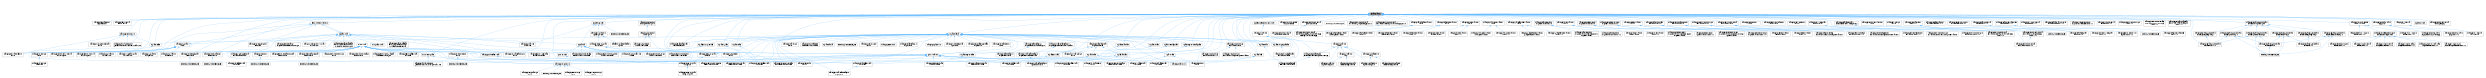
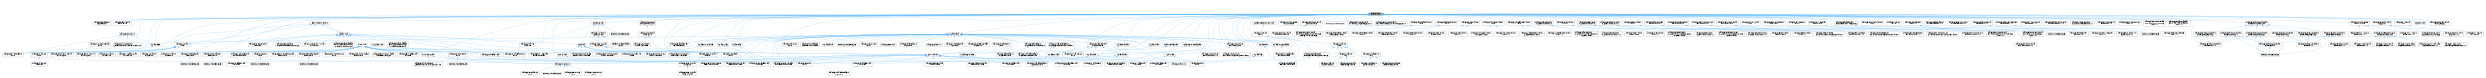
  digraph {
    rankdir=TB
    node [color=grey40 fillcolor=white fontname=Helvetica fontsize=10 shape=box style=filled]
    edge [color=steelblue1 dir=back fontname=Helvetica fontsize=10 labelfontname=Helvetica labelfontsize=10 style=solid]
    n1 [color=gray40 fillcolor=grey60 fontcolor=black height=0.2 label=parseCalendar width=0.4]
    n2 [height=0.2 label="ore::data::BarrierOption\l::BarrierOption" width=0.4]
    n3 [height=0.2 label="ore::data::EquityCurve\l::EquityCurve" width=0.4]
    n4 [height=0.2 label="ore::data::ExerciseBuilder\l::ExerciseBuilder" width=0.4]
    n5 [height=0.2 label="ore::data::VolatilityConfig\l::VolatilityConfig" width=0.4]
    n6 [height=0.2 label="ore::data::CommodityCurve\l::addInstruments" width=0.4]
    n7 [height=0.2 label=applyIndexing width=0.4]
    n8 [height=0.2 label="ore::data::DurationAdjusted\lCmsLegBuilder::buildLeg" width=0.4]
    n9 [height=0.2 label="ore::data::CommodityFixed\lLegBuilder::buildLeg" width=0.4]
    n10 [height=0.2 label="ore::data::CommodityFloating\lLegBuilder::buildLeg" width=0.4]
    n11 [height=0.2 label=BOOST_AUTO_TEST_CASE width=0.4]
    n12 [height=0.2 label="ore::data::CommodityFuture\lConvention::AveragingData::build" width=0.4]
    n13 [height=0.2 label="ore::data::CommodityFuture\lConvention::OffPeakPowerIndexData::build" width=0.4]
    n14 [height=0.2 label="ore::data::ZeroRateConvention\l::build" width=0.4]
    n15 [height=0.2 label="ore::data::DepositConvention\l::build" width=0.4]
    n16 [height=0.2 label="ore::data::OisConvention\l::build" width=0.4]
    n17 [height=0.2 label="ore::data::IRSwapConvention\l::build" width=0.4]
    n18 [height=0.2 label="ore::data::AverageOisConvention\l::build" width=0.4]
    n19 [height=0.2 label="ore::data::TenorBasisTwo\lSwapConvention::build" width=0.4]
    n20 [height=0.2 label="ore::data::FXConvention\l::build" width=0.4]
    n21 [height=0.2 label="ore::data::CrossCcyBasis\lSwapConvention::build" width=0.4]
    n22 [height=0.2 label="ore::data::CrossCcyFixFloat\lSwapConvention::build" width=0.4]
    n23 [height=0.2 label="ore::data::CdsConvention\l::build" width=0.4]
    n24 [height=0.2 label="ore::data::InflationSwap\lConvention::build" width=0.4]
    n25 [height=0.2 label="ore::data::SecuritySpread\lConvention::build" width=0.4]
    n26 [height=0.2 label="ore::data::CmsSpreadOption\lConvention::build" width=0.4]
    n27 [height=0.2 label="ore::data::CommodityForward\lConvention::build" width=0.4]
    n28 [height=0.2 label="ore::data::CommodityFuture\lConvention::build" width=0.4]
    n29 [height=0.2 label="ore::data::Bond::build" width=0.4]
    n30 [height=0.2 label="ore::data::ConvertibleBond\l::build" width=0.4]
    n31 [height=0.2 label="ore::data::RiskParticipation\lAgreement::buildWithTlockUnderlying" width=0.4]
    n32 [height=0.2 label=makeCMBLeg width=0.4]
-   n33 [height=0.2 label="ore::data::BondOption\l::build" width=0.4]
+   n33 [height=0.2 label="ore::data::DummyMarket\l::build" width=0.4]
    n34 [height=0.2 label="ore::data::BondTRS\l::build" width=0.4]
    n35 [height=0.2 label="ore::data::EquityDoubleTouch\lOption::build" width=0.4]
    n36 [height=0.2 label="ore::data::ForwardBond\l::build" width=0.4]
    n37 [height=0.2 label="ore::data::FxDigitalBarrier\lOption::build" width=0.4]
    n38 [height=0.2 label="ore::data::FxDoubleTouch\lOption::build" width=0.4]
    n39 [height=0.2 label="ore::data::FxForward\l::build" width=0.4]
    n40 [height=0.2 label="ore::data::FxKIKOBarrier\lOption::build" width=0.4]
    n41 [height=0.2 label="ore::data::FxTouchOption\l::build" width=0.4]
    n42 [height=0.2 label="ore::data::GenericBarrier\lOption::build" width=0.4]
    n43 [height=0.2 label="ore::data::TRS::build" width=0.4]
    n44 [height=0.2 label="ore::data::CommodityPosition\l::build" width=0.4]
    n45 [height=0.2 label="ore::data::VarSwap\l::build" width=0.4]
    n46 [height=0.2 label="ore::data::FormulaBasedLeg\lBuilder::buildLeg" width=0.4]
    n47 [height=0.2 label=buildNotionalLeg width=0.4]
    n48 [height=0.2 label="ore::data::BarrierOption\l::fromXML" width=0.4]
    n49 [height=0.2 label="ore::data::BaseCorrelation\lCurveConfig::fromXML" width=0.4]
    n50 [height=0.2 label="ore::data::CapFloorVolatility\lCurveConfig::fromXML" width=0.4]
    n51 [height=0.2 label="ore::data::CorrelationCurve\lConfig::fromXML" width=0.4]
    n52 [height=0.2 label="ore::data::DefaultCurveConfig\l::Config::fromXML" width=0.4]
    n53 [height=0.2 label="ore::data::FXVolatilityCurve\lConfig::fromXML" width=0.4]
    n54 [height=0.2 label="ore::data::GenericYieldVolatility\lCurveConfig::fromXML" width=0.4]
    n55 [height=0.2 label="ore::data::InflationCapFloor\lVolatilityCurveConfig::fromXML" width=0.4]
    n56 [height=0.2 label="ore::data::InflationCurve\lConfig::fromXML" width=0.4]
    n57 [height=0.2 label="ore::data::CommodityForward\l::fromXML" width=0.4]
    n58 [height=0.2 label="ore::data::CommoditySpread\lOptionData::OptionStripData\l::fromXML" width=0.4]
    n59 [height=0.2 label="ore::data::CurrencyHedged\lEquityIndexReferenceDatum\l::fromXML" width=0.4]
    n60 [height=0.2 label="ore::data::CalendarAdjustment\lConfig::fromXML" width=0.4]
    n61 [height=0.2 label="ore::data::VolatilityConfig\l::fromXMLNode" width=0.4]
    n62 [height=0.2 label=getFxIndexConventions width=0.4]
    n63 [height=0.2 label="ore::data::GenericBarrier\lOption::getUnderlyingCalendar" width=0.4]
    n64 [height=0.2 label="ore::data::OptionPayment\lData::init" width=0.4]
    n65 [height=0.2 label="ore::data::FXVolCurve\l::init" width=0.4]
    n66 [height=0.2 label=makeBMALeg width=0.4]
    n67 [height=0.2 label=makeCMSLeg width=0.4]
    n68 [height=0.2 label=makeCMSSpreadLeg width=0.4]
    n69 [height=0.2 label=makeContext width=0.4]
    n70 [height=0.2 label=makeCPILeg width=0.4]
    n71 [height=0.2 label=makeDigitalCMSSpreadLeg width=0.4]
    n72 [height=0.2 label=makeEquityLeg width=0.4]
    n73 [height=0.2 label=makeFixedLeg width=0.4]
    n74 [height=0.2 label=makeFormulaBasedLeg width=0.4]
    n75 [height=0.2 label=makeIborLeg width=0.4]
    n76 [height=0.2 label=makeOISLeg width=0.4]
    n77 [height=0.2 label=makeSchedule width=0.4]
    n78 [height=0.2 label=makeYoYLeg width=0.4]
    n79 [height=0.2 label=makeZCFixedLeg width=0.4]
    n80 [height=0.2 label="ore::data::CalendarAdjustment\lConfig::normalisedName" width=0.4]
    n81 [height=0.2 label=parseIborIndex width=0.4]
    n82 [height=0.2 label=parseScriptedCommodityIndex width=0.4]
    n83 [height=0.2 label=parseSwapIndex width=0.4]
    n84 [height=0.2 label="ore::data::CommodityCurve\l::populateData" width=0.4]
    n85 [height=0.2 label="ore::data::AsianOption\l::populateIndexName" width=0.4]
    n86 [height=0.2 label="ore::data::CommodityCurve\l::buildPiecewiseCurve" width=0.4]
    n87 [height=0.2 label="ore::data::Swap::build" width=0.4]
    n88 [height=0.2 label="ore::data::FixedLegBuilder\l::buildLeg" width=0.4]
    n89 [height=0.2 label="ore::data::ZeroCouponFixed\lLegBuilder::buildLeg" width=0.4]
    n90 [height=0.2 label="ore::data::FloatingLegBuilder\l::buildLeg" width=0.4]
    n91 [height=0.2 label="ore::data::CPILegBuilder\l::buildLeg" width=0.4]
    n92 [height=0.2 label="ore::data::YYLegBuilder\l::buildLeg" width=0.4]
    n93 [height=0.2 label="ore::data::CMSLegBuilder\l::buildLeg" width=0.4]
    n94 [height=0.2 label="ore::data::CMBLegBuilder\l::buildLeg" width=0.4]
    n95 [height=0.2 label="ore::data::DigitalCMSLeg\lBuilder::buildLeg" width=0.4]
    n96 [height=0.2 label="ore::data::CMSSpreadLegBuilder\l::buildLeg" width=0.4]
    n97 [height=0.2 label="ore::data::DigitalCMSSpread\lLegBuilder::buildLeg" width=0.4]
    n98 [height=0.2 label="ore::data::CommodityFuture\lConvention::OffPeakPowerIndexData\l::OffPeakPowerIndexData" width=0.4]
    n99 [height=0.2 label="ore::data::ZeroRateConvention\l::ZeroRateConvention" width=0.4]
    n100 [height=0.2 label="ore::data::ZeroRateConvention\l::fromXML" width=0.4]
    n101 [height=0.2 label="ore::data::DepositConvention\l::DepositConvention" width=0.4]
    n102 [height=0.2 label="ore::data::DepositConvention\l::fromXML" width=0.4]
    n103 [height=0.2 label="ore::data::OisConvention\l::OisConvention" width=0.4]
    n104 [height=0.2 label="ore::data::OisConvention\l::fromXML" width=0.4]
    n105 [height=0.2 label="ore::data::IRSwapConvention\l::IRSwapConvention" width=0.4]
    n106 [height=0.2 label="ore::data::IRSwapConvention\l::fromXML" width=0.4]
    n107 [height=0.2 label="ore::data::AverageOisConvention\l::AverageOisConvention" width=0.4]
    n108 [height=0.2 label="ore::data::AverageOisConvention\l::fromXML" width=0.4]
    n109 [height=0.2 label="ore::data::TenorBasisTwo\lSwapConvention::TenorBasisTwo\lSwapConvention" width=0.4]
    n110 [height=0.2 label="ore::data::TenorBasisTwo\lSwapConvention::fromXML" width=0.4]
    n111 [height=0.2 label="ore::data::FXConvention\l::FXConvention" width=0.4]
    n112 [height=0.2 label="ore::data::FXConvention\l::fromXML" width=0.4]
    n113 [height=0.2 label="ore::data::CrossCcyBasis\lSwapConvention::CrossCcyBasis\lSwapConvention" width=0.4]
    n114 [height=0.2 label="ore::data::CrossCcyBasis\lSwapConvention::fromXML" width=0.4]
    n115 [height=0.2 label="ore::data::CrossCcyFixFloat\lSwapConvention::CrossCcyFixFloat\lSwapConvention" width=0.4]
    n116 [height=0.2 label="ore::data::CrossCcyFixFloat\lSwapConvention::fromXML" width=0.4]
    n117 [height=0.2 label="ore::data::CdsConvention\l::CdsConvention" width=0.4]
    n118 [height=0.2 label="ore::data::CdsConvention\l::fromXML" width=0.4]
    n119 [height=0.2 label="ore::data::InflationSwap\lConvention::InflationSwapConvention" width=0.4]
    n120 [height=0.2 label="ore::data::InflationSwap\lConvention::fromXML" width=0.4]
    n121 [height=0.2 label="ore::data::SecuritySpread\lConvention::SecuritySpreadConvention" width=0.4]
    n122 [height=0.2 label="ore::data::SecuritySpread\lConvention::fromXML" width=0.4]
    n123 [height=0.2 label="ore::data::CmsSpreadOption\lConvention::CmsSpreadOptionConvention" width=0.4]
    n124 [height=0.2 label="ore::data::CmsSpreadOption\lConvention::fromXML" width=0.4]
    n125 [height=0.2 label="ore::data::CommodityForward\lConvention::CommodityForwardConvention" width=0.4]
    n126 [height=0.2 label="ore::data::CommodityForward\lConvention::fromXML" width=0.4]
    n127 [height=0.2 label="ore::data::CommodityFuture\lConvention::AveragingData\l::fromXML" width=0.4]
    n128 [height=0.2 label="ore::data::CommodityFuture\lConvention::fromXML" width=0.4]
    n129 [height=0.2 label="ore::data::CommodityFuture\lConvention::OffPeakPowerIndexData\l::fromXML" width=0.4]
    n130 [height=0.2 label="ore::data::VanillaBondBuilder\l::build" width=0.4]
    n131 [height=0.2 label=BOOST_AUTO_TEST_CASE width=0.4]
    n132 [height=0.2 label=BOOST_AUTO_TEST_CASE width=0.4]
    n133 [height=0.2 label="ore::data::FxForward\l::isExpired" width=0.4]
    n134 [height=0.2 label=BOOST_AUTO_TEST_CASE width=0.4]
    n135 [height=0.2 label=BOOST_AUTO_TEST_CASE width=0.4]
    n136 [height=0.2 label="ore::data::RiskParticipation\lAgreement::buildWithSwapUnderlying" width=0.4]
    n137 [height=0.2 label="ore::data::FxOptionWithBarrier\l::fromXML" width=0.4]
    n138 [height=0.2 label="ore::data::EquityOptionWith\lBarrier::fromXML" width=0.4]
    n139 [height=0.2 label=BOOST_AUTO_TEST_CASE width=0.4]
    n140 [height=0.2 label="ore::data::DefaultCurveConfig\l::fromXML" width=0.4]
    n141 [height=0.2 label="ore::data::QuoteBasedVolatility\lConfig::fromBaseNode" width=0.4]
    n142 [height=0.2 label="ore::data::ProxyVolatility\lConfig::fromXML" width=0.4]
    n143 [height=0.2 label="ore::data::CDSProxyVolatility\lConfig::fromXML" width=0.4]
    n144 [height=0.2 label="ore::data::Market::\lfxIndex" width=0.4]
    n145 [height=0.2 label="ore::data::FXTriangulation\l::getIndex" width=0.4]
    n146 [height=0.2 label=parseFxIndex width=0.4]
    n147 [height=0.2 label="ore::data::OptionPayment\lData::OptionPaymentData" width=0.4]
    n148 [height=0.2 label="ore::data::OptionPayment\lData::fromXML" width=0.4]
    n149 [height=0.2 label="ore::data::FXVolCurve\l::FXVolCurve" width=0.4]
    n150 [height=0.2 label="ore::data::ScriptedTrade\lEngineBuilder::engine" width=0.4]
    n151 [height=0.2 label="ore::data::CapFloor\l::build" width=0.4]
    n152 [height=0.2 label="ore::data::SyntheticCDO\l::build" width=0.4]
    n153 [height=0.2 label="ore::data::IndexCreditDefault\lSwap::build" width=0.4]
    n154 [height=0.2 label="ore::data::FxAverageForward\l::build" width=0.4]
    n155 [height=0.2 label="ore::data::AsianOption\l::build" width=0.4]
    n156 [height=0.2 label=BOOST_AUTO_TEST_CASE width=0.4]
    n157 [height=0.2 label="ore::data::Accumulator\l::build" width=0.4]
    n158 [height=0.2 label="ore::data::CBO::build" width=0.4]
    n159 [height=0.2 label="ore::data::CreditDefault\lSwap::build" width=0.4]
    n160 [height=0.2 label="ore::data::IndexCreditDefault\lSwapOption::build" width=0.4]
    n161 [height=0.2 label="ore::data::TaRF::build" width=0.4]
    n162 [height=0.2 label="ore::data::WorstOfBasket\lSwap::build" width=0.4]
    n163 [height=0.2 label="ore::data::BalanceGuaranteed\lSwap::build" width=0.4]
    n164 [height=0.2 label="ore::data::CliquetOption\l::build" width=0.4]
    n165 [height=0.2 label="ore::data::FlexiSwap\l::build" width=0.4]
    n166 [height=0.2 label="ore::data::CreditDefault\lSwapOption::buildNoDefault" width=0.4]
    n167 [height=0.2 label="ore::data::SyntheticCDO\l::creditCurveIdWithTerm" width=0.4]
    n168 [height=0.2 label="ore::data::IndexCreditDefault\lSwapData::creditCurveIdWithTerm" width=0.4]
    n169 [height=0.2 label=makeDigitalCMSLeg width=0.4]
    n170 [height=0.2 label=makeEquityMarginLeg width=0.4]
    n171 [height=0.2 label=makeSchedule width=0.4]
    n172 [height=0.2 label="ore::data::ScheduleBuilder\l::makeSchedules" width=0.4]
    n173 [height=0.2 label="ore::data::CalendarAdjustment\lConfig::addBaseCalendar" width=0.4]
    n174 [height=0.2 label="ore::data::CalendarAdjustment\lConfig::addBusinessDays" width=0.4]
    n175 [height=0.2 label="ore::data::CalendarAdjustment\lConfig::addHolidays" width=0.4]
    n176 [height=0.2 label="ore::data::CalendarAdjustment\lConfig::getBaseCalendar" width=0.4]
    n177 [height=0.2 label="ore::data::CalendarAdjustment\lConfig::getBusinessDays" width=0.4]
    n178 [height=0.2 label="ore::data::CalendarAdjustment\lConfig::getHolidays" width=0.4]
    n179 [height=0.2 label="ore::data::IndexInfo\l::comm" width=0.4]
    n180 [height=0.2 label="ore::data::IndexInfo\l::IndexInfo" width=0.4]
    n181 [height=0.2 label=parseIndex width=0.4]
    n182 [height=0.2 label="ore::data::MarketImpl\l::addSwapIndex" width=0.4]
    n183 [height=0.2 label=BOOST_AUTO_TEST_CASE width=0.4]
    n184 [height=0.2 label="ore::data::AsianOption\l::indexName" width=0.4]
    n185 [height=0.2 label=BOOST_AUTO_TEST_CASE width=0.4]
    n186 [height=0.2 label="ore::data::EquitySwap\l::build" width=0.4]
    n187 [height=0.2 label="ore::data::InflationSwap\l::build" width=0.4]
    n188 [height=0.2 label="ore::data::CallableSwap\l::build" width=0.4]
    n189 [height=0.2 label="ore::data::ConstantVolatility\lConfig::fromXML" width=0.4]
    n190 [height=0.2 label="ore::data::VolatilityCurve\lConfig::fromXML" width=0.4]
    n191 [height=0.2 label="ore::data::VolatilityStrike\lSurfaceConfig::fromXML" width=0.4]
    n192 [height=0.2 label="ore::data::VolatilityDelta\lSurfaceConfig::fromXML" width=0.4]
    n193 [height=0.2 label="ore::data::VolatilityMoneyness\lSurfaceConfig::fromXML" width=0.4]
    n194 [height=0.2 label="ore::data::VolatilityApo\lFutureSurfaceConfig::fromXML" width=0.4]
    n195 [height=0.2 label="ore::data::CommodityVolCurve\l::buildVolatility" width=0.4]
    n196 [height=0.2 label="ore::data::EquityVolCurve\l::buildVolatility" width=0.4]
    n197 [height=0.2 label="ore::data::MarketImpl\l::fxIndexImpl" width=0.4]
    n198 [height=0.2 label="ore::data::WrappedMarket\l::fxIndexImpl" width=0.4]
    n199 [height=0.2 label="ore::data::MarketImpl\l::fxRateImpl" width=0.4]
    n200 [height=0.2 label="ore::data::MarketImpl\l::fxSpotImpl" width=0.4]
    n201 [height=0.2 label=buildFxIndex width=0.4]
    n202 [height=0.2 label="ore::data::VarSwapEngine\lBuilder::engineImpl" width=0.4]
    n203 [height=0.2 label="ore::data::TRS::getFxIndex" width=0.4]
    n204 [height=0.2 label="ore::data::CrossCurrency\lSwap::checkCrossCurrencySwap" width=0.4]
    n205 [height=0.2 label="ore::analytics::DummyMarket\l::fxIndexImpl" width=0.4]
    n206 [height=0.2 label="ore::data::CurrencyHedged\lEquityIndexDecomposition\l::fxSpotRiskFromForwards" width=0.4]
    n207 [height=0.2 label=normaliseFxIndex width=0.4]
    n208 [height=0.2 label="ore::data::CurrencyHedged\lEquityIndexDecomposition\l::unhedgedSpotExposure" width=0.4]
    n209 [height=0.2 label="ore::data::CommodityForward\l::build" width=0.4]
    n210 [height=0.2 label="ore::data::EquityOutperformance\lOption::build" width=0.4]
    n211 [height=0.2 label="ore::data::FxEuropeanBarrier\lOption::build" width=0.4]
    n212 [height=0.2 label="ore::data::FxOption\l::build" width=0.4]
    n213 [height=0.2 label="ore::data::CommoditySpread\lOption::build" width=0.4]
    n214 [height=0.2 label="ore::data::CommodityAverage\lPriceOption::buildApo" width=0.4]
    n215 [height=0.2 label="ore::data::EquityLegBuilder\l::buildLeg" width=0.4]
    n216 [height=0.2 label="ore::data::EquityMarginLeg\lBuilder::buildLeg" width=0.4]
    n217 [height=0.2 label=applyFixings width=0.4]
    n218 [height=0.2 label="ore::data::CommoditySwap\l::underlyingIndices" width=0.4]
    n219 [height=0.2 label="ore::data::CommodityOption\lStrip::underlyingIndices" width=0.4]
    n220 [height=0.2 label="ore::data::CommoditySpread\lOption::underlyingIndices" width=0.4]
    n221 [height=0.2 label="ore::data::CommoditySwaption\l::underlyingIndices" width=0.4]
    n222 [height=0.2 label="ore::data::Swap::underlying\lIndices" width=0.4]
    n223 [height=0.2 label=BOOST_AUTO_TEST_CASE width=0.4]
    n224 [height=0.2 label=BOOST_AUTO_TEST_CASE width=0.4]
    n225 [height=0.2 label="ore::data::TodaysMarket\l::initialise" width=0.4]
    n226 [height=0.2 label="ore::data::TodaysMarket\l::TodaysMarket" width=0.4]
    n227 [height=0.2 label="ore::data::CreditDefault\lSwapOption::build" width=0.4]
    n228 [height=0.2 label="ore::data::IndexCreditDefault\lSwapOption::creditCurveId" width=0.4]
    n229 [height=0.2 label="ore::data::PairwiseVarSwap\l::build" width=0.4]
    n230 [height=0.2 label="ore::data::CalendarAdjustment\lConfig::append" width=0.4]
    n231 [height=0.2 label=BOOST_AUTO_TEST_CASE width=0.4]
    n232 [height=0.2 label="ore::data::CalendarAdjustment\lConfig::toXML" width=0.4]
    n233 [height=0.2 label="ore::data::IndexInfo\l::index" width=0.4]
    n234 [height=0.2 label="ore::data::ScriptedTrade\lEngineBuilder::populateFixingsMap" width=0.4]
    n235 [height=0.2 label="ore::data::ModelImpl\l::barrierProbability" width=0.4]
    n236 [height=0.2 label="ore::data::ModelCGImpl\l::barrierProbability" width=0.4]
    n237 [height=0.2 label="ore::data::ModelCGImpl\l::eval" width=0.4]
    n238 [height=0.2 label="ore::data::ModelImpl\l::eval" width=0.4]
    n239 [height=0.2 label="ore::data::BlackScholesCG\l::getFutureBarrierProb" width=0.4]
    n240 [height=0.2 label="ore::data::BlackScholes\l::getFutureBarrierProb" width=0.4]
    n241 [height=0.2 label="OredTestMarket::OredTest\lMarket" width=0.4]
    n242 [height=0.2 label="ore::data::TodaysMarket\l::buildNode" width=0.4]
    n243 [height=0.2 label="ore::data::TodaysMarket\l::require" width=0.4]
    n244 [height=0.2 label="ore::data::AsianOption\l::underlyingIndices" width=0.4]
    n1 -> n2
    n1 -> n3
    n1 -> n4
    n1 -> n5
    n1 -> n6
    n1 -> n7
    n1 -> n8
    n1 -> n9
    n1 -> n10
    n1 -> n11
    n1 -> n12
    n1 -> n13
    n1 -> n14
    n1 -> n15
    n1 -> n16
    n1 -> n17
    n1 -> n18
    n1 -> n19
    n1 -> n20
    n1 -> n21
    n1 -> n22
    n1 -> n23
    n1 -> n24
    n1 -> n25
    n1 -> n26
    n1 -> n27
    n1 -> n28
    n1 -> n29
    n1 -> n30
    n1 -> n31
    n1 -> n32
    n1 -> n33
    n1 -> n34
    n1 -> n35
    n1 -> n36
    n1 -> n37
    n1 -> n38
    n1 -> n39
    n1 -> n40
    n1 -> n41
    n1 -> n42
    n1 -> n43
    n1 -> n44
    n1 -> n45
    n1 -> n46
    n1 -> n47
    n1 -> n48
    n1 -> n49
    n1 -> n50
    n1 -> n51
    n1 -> n52
    n1 -> n53
    n1 -> n54
    n1 -> n55
    n1 -> n56
    n1 -> n57
    n1 -> n58
    n1 -> n59
    n1 -> n60
    n1 -> n61
    n1 -> n62
    n1 -> n63
    n1 -> n64
    n1 -> n65
    n1 -> n66
    n1 -> n67
    n1 -> n68
    n1 -> n69
    n1 -> n70
    n1 -> n71
    n1 -> n72
    n1 -> n73
    n1 -> n74
    n1 -> n75
    n1 -> n76
    n1 -> n77
    n1 -> n78
    n1 -> n79
    n1 -> n80
    n1 -> n81
    n1 -> n82
    n1 -> n83
    n1 -> n84
    n1 -> n85
    n6 -> n86
    n7 -> n8
    n7 -> n9
    n7 -> n10
    n7 -> n87
    n7 -> n88
    n7 -> n89
    n7 -> n90
    n7 -> n91
    n7 -> n92
    n7 -> n93
    n7 -> n94
    n7 -> n95
    n7 -> n96
    n7 -> n97
    n13 -> n98
    n14 -> n99
    n14 -> n100
    n15 -> n101
    n15 -> n102
    n16 -> n103
    n16 -> n104
    n17 -> n105
    n17 -> n106
    n18 -> n107
    n18 -> n108
    n19 -> n109
    n19 -> n110
    n20 -> n111
    n20 -> n112
    n21 -> n113
    n21 -> n114
    n22 -> n115
    n22 -> n116
    n23 -> n117
    n23 -> n118
    n24 -> n119
    n24 -> n120
    n25 -> n121
    n25 -> n122
    n26 -> n123
    n26 -> n124
    n27 -> n125
    n27 -> n126
    n28 -> n127
    n28 -> n128
    n28 -> n129
    n29 -> n30
    n29 -> n31
    n29 -> n32
    n29 -> n130
    n32 -> n94
    n37 -> n131
    n38 -> n132
    n39 -> n133
    n40 -> n134
    n41 -> n135
    n47 -> n87
    n47 -> n136
    n48 -> n137
    n48 -> n138
    n51 -> n139
    n52 -> n140
    n61 -> n141
    n61 -> n142
    n61 -> n143
    n62 -> n39
    n62 -> n144
    n62 -> n145
    n62 -> n146
    n63 -> n42
    n64 -> n147
    n64 -> n148
    n65 -> n149
    n66 -> n90
    n67 -> n93
    n68 -> n96
    n69 -> n150
    n70 -> n91
    n70 -> n151
    n71 -> n97
    n72 -> n34
    n73 -> n88
    n73 -> n152
    n74 -> n46
    n75 -> n90
    n75 -> n151
    n76 -> n90
    n77 -> n4
    n77 -> n7
    n77 -> n8
    n77 -> n9
    n77 -> n10
    n77 -> n24
    n77 -> n32
    n77 -> n34
    n77 -> n43
    n77 -> n66
    n77 -> n67
    n77 -> n68
    n77 -> n69
    n77 -> n70
    n77 -> n71
    n77 -> n74
    n77 -> n76
    n77 -> n78
    n77 -> n79
    n77 -> n87
    n77 -> n151
    n77 -> n152
    n77 -> n153
    n77 -> n154
    n77 -> n155
    n77 -> n156
    n77 -> n157
    n77 -> n158
    n77 -> n159
    n77 -> n160
    n77 -> n161
    n77 -> n162
    n77 -> n163
    n77 -> n164
    n77 -> n165
    n77 -> n166
    n77 -> n167
    n77 -> n168
    n77 -> n169
    n77 -> n170
    n77 -> n171
    n77 -> n172
    n78 -> n92
    n78 -> n151
    n79 -> n89
    n80 -> n173
    n80 -> n174
    n80 -> n175
    n80 -> n176
    n80 -> n177
    n80 -> n178
    n82 -> n179
    n83 -> n180
    n83 -> n181
    n83 -> n182
    n83 -> n183
    n85 -> n184
    n87 -> n185
    n87 -> n186
    n87 -> n187
    n87 -> n188
    n88 -> n153
    n127 -> n128
    n141 -> n189
    n141 -> n190
    n141 -> n191
    n141 -> n192
    n141 -> n193
    n141 -> n194
    n144 -> n144
    n144 -> n195
    n144 -> n196
    n144 -> n197
    n144 -> n198
    n144 -> n199
    n144 -> n200
    n146 -> n7
    n146 -> n62
    n146 -> n87
    n146 -> n144
    n146 -> n145
    n146 -> n154
    n146 -> n180
    n146 -> n181
    n146 -> n201
    n146 -> n202
    n146 -> n203
    n146 -> n204
    n146 -> n205
    n146 -> n206
    n146 -> n207
    n146 -> n208
    n166 -> n227
    n168 -> n228
    n169 -> n95
    n170 -> n216
    n172 -> n72
    n172 -> n73
    n172 -> n75
    n172 -> n229
    n173 -> n60
    n174 -> n60
    n174 -> n230
    n174 -> n231
    n175 -> n60
    n175 -> n230
    n175 -> n231
    n176 -> n232
    n177 -> n230
    n177 -> n231
    n177 -> n232
    n178 -> n230
    n178 -> n231
    n178 -> n232
    n179 -> n233
    n179 -> n234
    n181 -> n155
    n181 -> n217
    n181 -> n218
    n181 -> n219
    n181 -> n220
    n181 -> n221
    n181 -> n222
    n182 -> n241
    n182 -> n242
    n184 -> n155
    n184 -> n244
    n201 -> n7
    n201 -> n10
    n201 -> n30
    n201 -> n34
    n201 -> n37
    n201 -> n38
    n201 -> n39
    n201 -> n41
    n201 -> n47
    n201 -> n88
    n201 -> n90
    n201 -> n154
    n201 -> n202
    n201 -> n203
    n201 -> n209
    n201 -> n210
    n201 -> n211
    n201 -> n212
    n201 -> n213
    n201 -> n214
    n201 -> n215
    n201 -> n216
    n203 -> n43
    n211 -> n223
    n212 -> n224
    n217 -> n225
    n225 -> n226
    n228 -> n160
    n230 -> n231
    n233 -> n234
    n233 -> n235
    n233 -> n236
    n233 -> n237
    n233 -> n238
    n234 -> n150
    n237 -> n236
    n237 -> n239
    n238 -> n235
    n238 -> n240
    n242 -> n225
    n242 -> n243
    n243 -> n225
    n243 -> n243
  }
